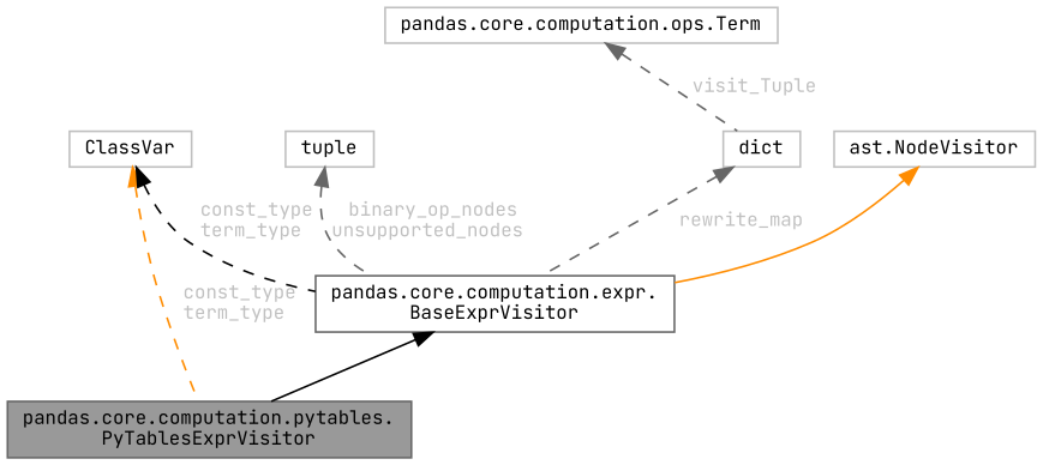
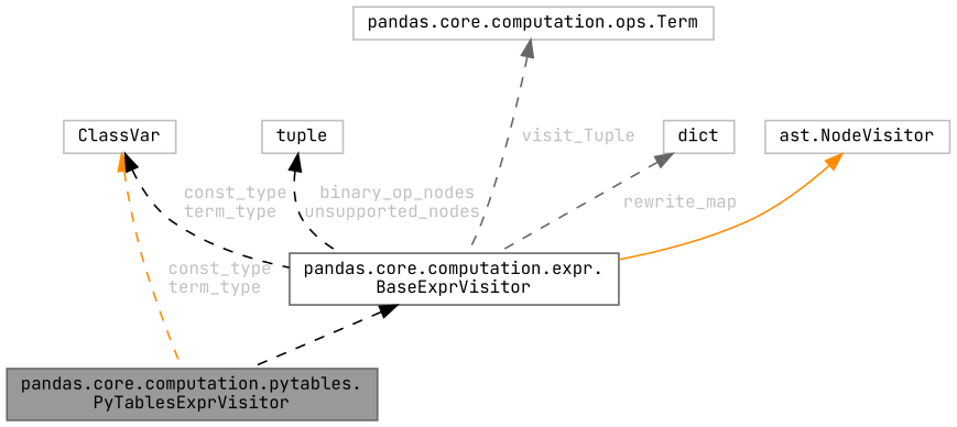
  digraph {
    fontname="JetBrains Mono"
    node [color=grey75 fillcolor=white fontname="JetBrains Mono" fontsize=10 shape=box style=filled]
    edge [color=gray40 dir=back fontname="JetBrains Mono" fontsize=10 labelfontname=Helvetica labelfontsize=10 style=dashed fontcolor=grey]
    n1 [color=gray40 fillcolor=grey60 fontcolor=black height=0.2 label="pandas.core.computation.pytables.\lPyTablesExprVisitor" width=0.4]
    n2 [color=gray40 height=0.2 label="pandas.core.computation.expr.\lBaseExprVisitor" width=0.4]
    n3 [height=0.2 label="ast.NodeVisitor" width=0.4]
    n4 [height=0.2 label=ClassVar width=0.4]
    n5 [height=0.2 label=tuple width=0.4]
    n6 [height=0.2 label=dict width=0.4]
    n7 [height=0.2 label="pandas.core.computation.ops.Term" width=0.4]
-   n2 -> n1 [color=black style=solid fontcolor=""]
+   n2 -> n1 [color=black fontcolor=""]
    n3 -> n2 [color=darkorange style=solid fontcolor=""]
    n4 -> n1 [color=darkorange label=" const_type\nterm_type"]
    n4 -> n2 [color=black label=" const_type\nterm_type"]
-   n5 -> n2 [label=" binary_op_nodes\nunsupported_nodes"]
+   n5 -> n2 [color=black label=" binary_op_nodes\nunsupported_nodes"]
    n6 -> n2 [label=" rewrite_map"]
-   n7 -> n6 [label=" visit_Tuple"]
+   n7 -> n2 [label=" visit_Tuple"]
  }
